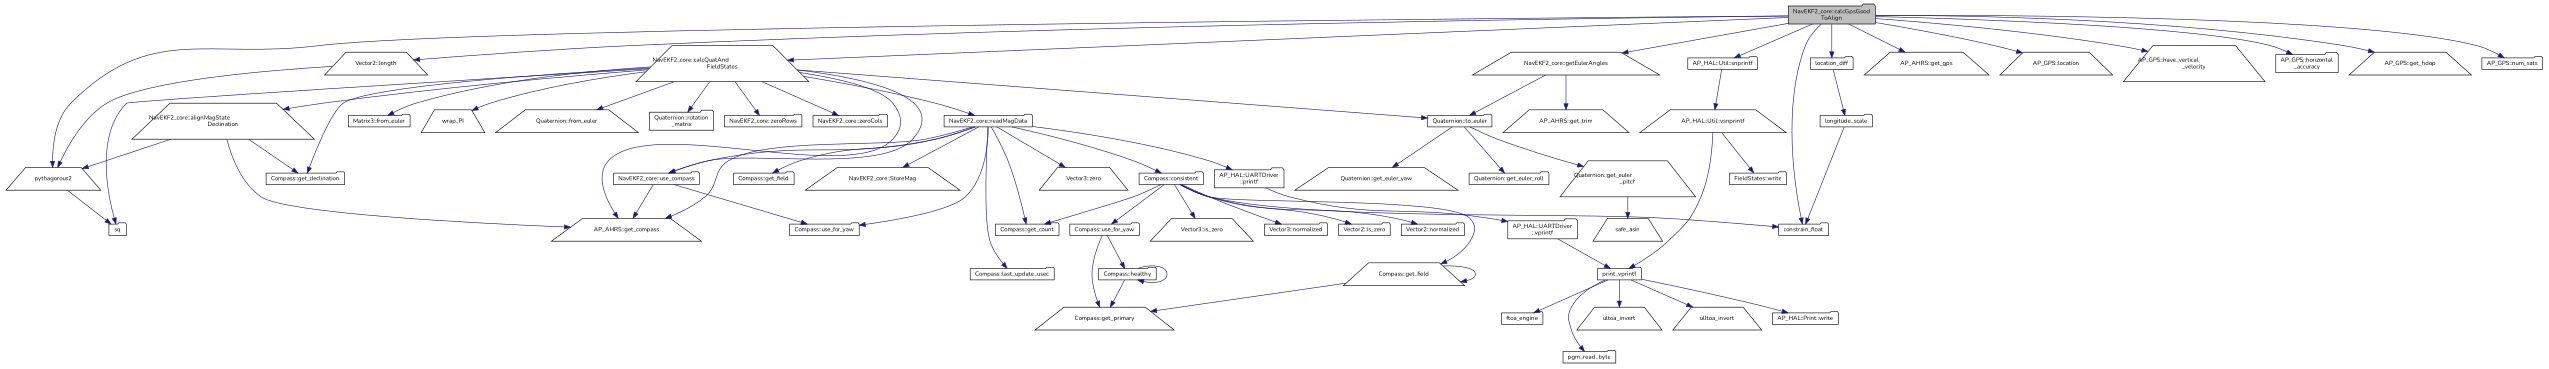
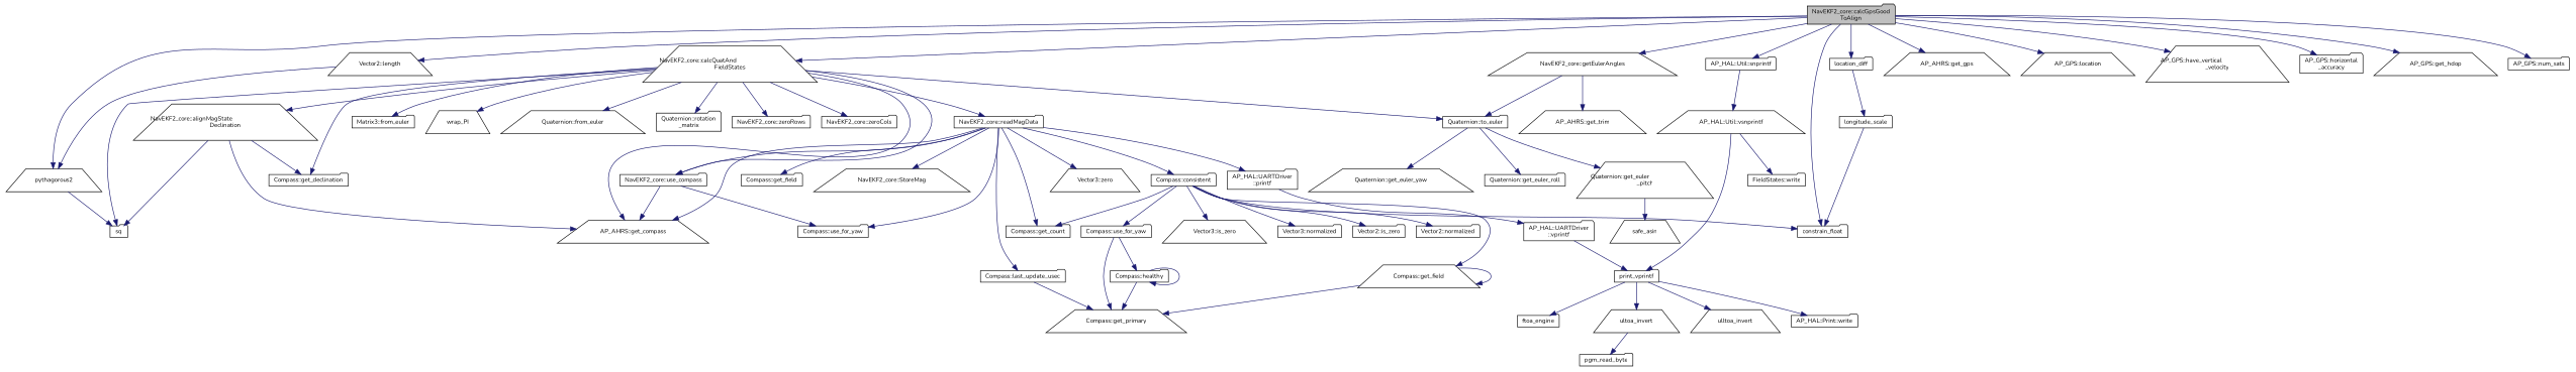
  digraph {
    fontname=Nunito
    rankdir=TB
    node [color=black fillcolor=white fontname=Nunito fontsize=10 shape=folder style=filled]
    edge [color=midnightblue fontname=Nunito fontsize=10 labelfontname=Helvetica labelfontsize=10 style=solid]
    n1 [fillcolor=grey75 fontcolor=black height=0.2 label="NavEKF2_core::calcGpsGood\lToAlign" width=0.4]
    n2 [height=0.2 label="NavEKF2_core::getEulerAngles" shape=trapezium width=0.4]
    n3 [height=0.2 label="NavEKF2_core::calcQuatAnd\lFieldStates" shape=trapezium width=0.4]
    n4 [height=0.2 label=constrain_float width=0.4]
    n5 [height=0.2 label=pythagorous2 shape=trapezium width=0.4]
    n6 [height=0.2 label="AP_AHRS::get_gps" shape=trapezium width=0.4]
    n7 [height=0.2 label="AP_GPS::location" shape=trapezium width=0.4]
    n8 [height=0.2 label=location_diff width=0.4]
    n9 [height=0.2 label="Vector2::length" shape=trapezium width=0.4]
    n10 [height=0.2 label="AP_HAL::Util::snprintf" width=0.4]
    n11 [height=0.2 label="AP_GPS::have_vertical\l_velocity" shape=trapezium width=0.4]
    n12 [height=0.2 label="AP_GPS::horizontal\l_accuracy" width=0.4]
    n13 [height=0.2 label="AP_GPS::get_hdop" shape=trapezium width=0.4]
    n14 [height=0.2 label="AP_GPS::num_sats" width=0.4]
    n15 [height=0.2 label="Quaternion::to_euler" width=0.4]
    n16 [height=0.2 label="AP_AHRS::get_trim" shape=trapezium width=0.4]
    n17 [height=0.2 label="NavEKF2_core::use_compass" width=0.4]
    n18 [height=0.2 label="AP_AHRS::get_compass" shape=trapezium width=0.4]
    n19 [height=0.2 label="Matrix3::from_euler" width=0.4]
    n20 [height=0.2 label="NavEKF2_core::readMagData" width=0.4]
    n21 [height=0.2 label="Compass::get_declination" width=0.4]
    n22 [height=0.2 label=wrap_PI shape=trapezium width=0.4]
    n23 [height=0.2 label="Quaternion::from_euler" shape=trapezium width=0.4]
    n24 [height=0.2 label="Quaternion::rotation\l_matrix" width=0.4]
    n25 [height=0.2 label="NavEKF2_core::alignMagState\lDeclination" shape=trapezium width=0.4]
    n26 [height=0.2 label=sq width=0.4]
    n27 [height=0.2 label="NavEKF2_core::zeroRows" width=0.4]
    n28 [height=0.2 label="NavEKF2_core::zeroCols" width=0.4]
    n29 [height=0.2 label=longitude_scale width=0.4]
    n30 [height=0.2 label="AP_HAL::Util::vsnprintf" shape=trapezium width=0.4]
    n31 [height=0.2 label="Quaternion::get_euler_roll" width=0.4]
    n32 [height=0.2 label="Quaternion::get_euler\l_pitch" shape=trapezium width=0.4]
    n33 [height=0.2 label="Quaternion::get_euler_yaw" shape=trapezium width=0.4]
    n34 [height=0.2 label=safe_asin shape=trapezium width=0.4]
    n35 [height=0.2 label="Compass::use_for_yaw" width=0.4]
    n36 [height=0.2 label="Compass::last_update_usec" width=0.4]
    n37 [height=0.2 label="Compass::get_count" width=0.4]
    n38 [height=0.2 label="AP_HAL::UARTDriver\l::printf" width=0.4]
    n39 [height=0.2 label="Vector3::zero" shape=trapezium width=0.4]
    n40 [height=0.2 label="Compass::get_field" width=0.4]
    n41 [height=0.2 label="Compass::consistent" width=0.4]
    n42 [height=0.2 label="NavEKF2_core::StoreMag" shape=trapezium width=0.4]
    n43 [height=0.2 label="Compass::get_primary" shape=trapezium width=0.4]
    n44 [height=0.2 label="AP_HAL::UARTDriver\l::vprintf" width=0.4]
    n45 [height=0.2 label="Compass::get_field" shape=trapezium width=0.4]
    n46 [height=0.2 label="Vector3::is_zero" shape=trapezium width=0.4]
    n47 [height=0.2 label="Vector3::normalized" width=0.4]
    n48 [height=0.2 label="Vector2::is_zero" width=0.4]
    n49 [height=0.2 label="Vector2::normalized" width=0.4]
    n50 [height=0.2 label="Compass::use_for_yaw" width=0.4]
    n51 [height=0.2 label=print_vprintf width=0.4]
    n52 [height=0.2 label="AP_HAL::Print::write" width=0.4]
    n53 [height=0.2 label=ftoa_engine width=0.4]
    n54 [height=0.2 label=pgm_read_byte width=0.4]
    n55 [height=0.2 label=ulltoa_invert shape=trapezium width=0.4]
    n56 [height=0.2 label=ultoa_invert shape=trapezium width=0.4]
    n57 [height=0.2 label="Compass::healthy" width=0.4]
    n58 [height=0.2 label="FieldStates::write" width=0.4]
    n1 -> n2
    n1 -> n3
    n1 -> n4
    n1 -> n5
    n1 -> n6
    n1 -> n7
    n1 -> n8
    n1 -> n9
    n1 -> n10
    n1 -> n11
    n1 -> n12
    n1 -> n13
    n1 -> n14
    n2 -> n15
    n2 -> n16
    n3 -> n15
    n3 -> n17
    n3 -> n18
    n3 -> n19
    n3 -> n20
    n3 -> n21
    n3 -> n22
    n3 -> n23
    n3 -> n24
    n3 -> n25
    n3 -> n26
    n3 -> n27
    n3 -> n28
    n5 -> n26
    n8 -> n29
    n9 -> n5
    n10 -> n30
    n15 -> n31
    n15 -> n32
    n15 -> n33
    n17 -> n18
    n17 -> n35
    n20 -> n17
    n20 -> n18
    n20 -> n35
    n20 -> n36
    n20 -> n37
    n20 -> n38
    n20 -> n39
    n20 -> n40
    n20 -> n41
    n20 -> n42
-   n25 -> n5
+   n25 -> n26
    n25 -> n18
    n25 -> n21
    n29 -> n4
    n30 -> n51
    n30 -> n58
    n32 -> n34
+   n36 -> n43
    n38 -> n44
    n41 -> n4
    n41 -> n37
    n41 -> n45
    n41 -> n46
    n41 -> n47
    n41 -> n48
    n41 -> n49
    n41 -> n50
    n44 -> n51
    n45 -> n43
    n45 -> n45
    n50 -> n43
    n50 -> n57
    n51 -> n52
    n51 -> n53
-   n51 -> n54
+   n56 -> n54
    n51 -> n55
    n51 -> n56
    n57 -> n43
    n57 -> n57
  }
